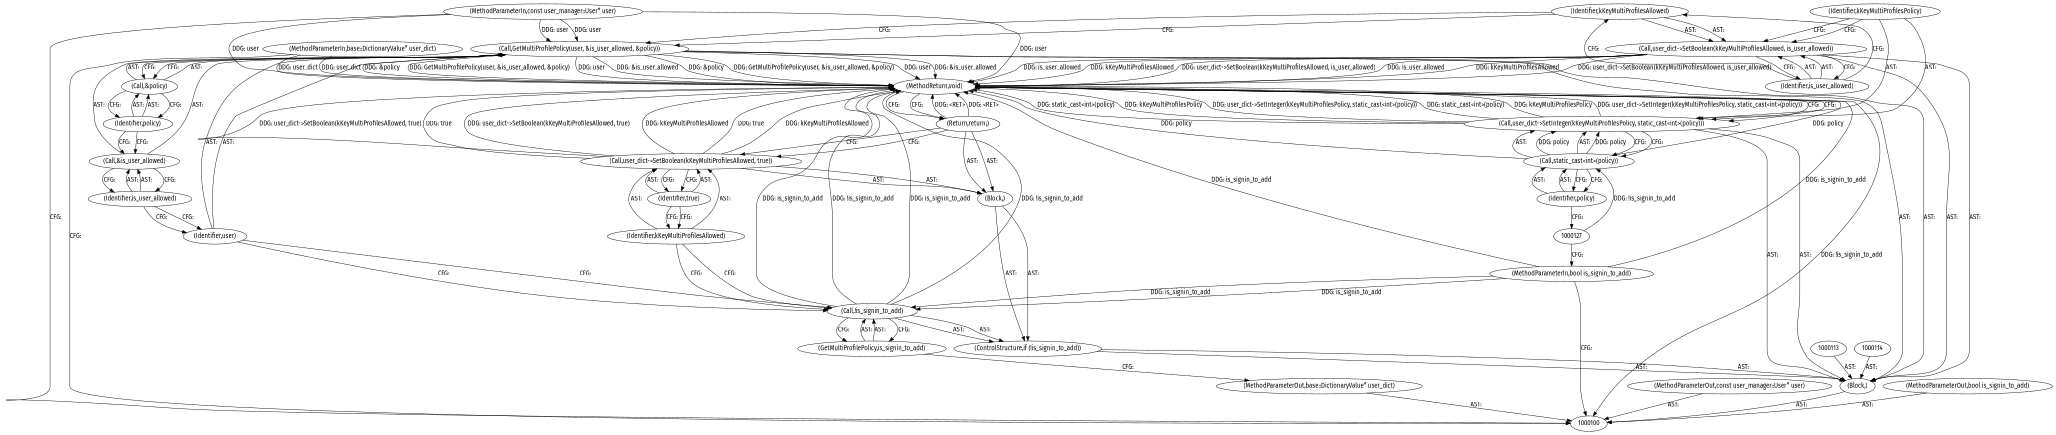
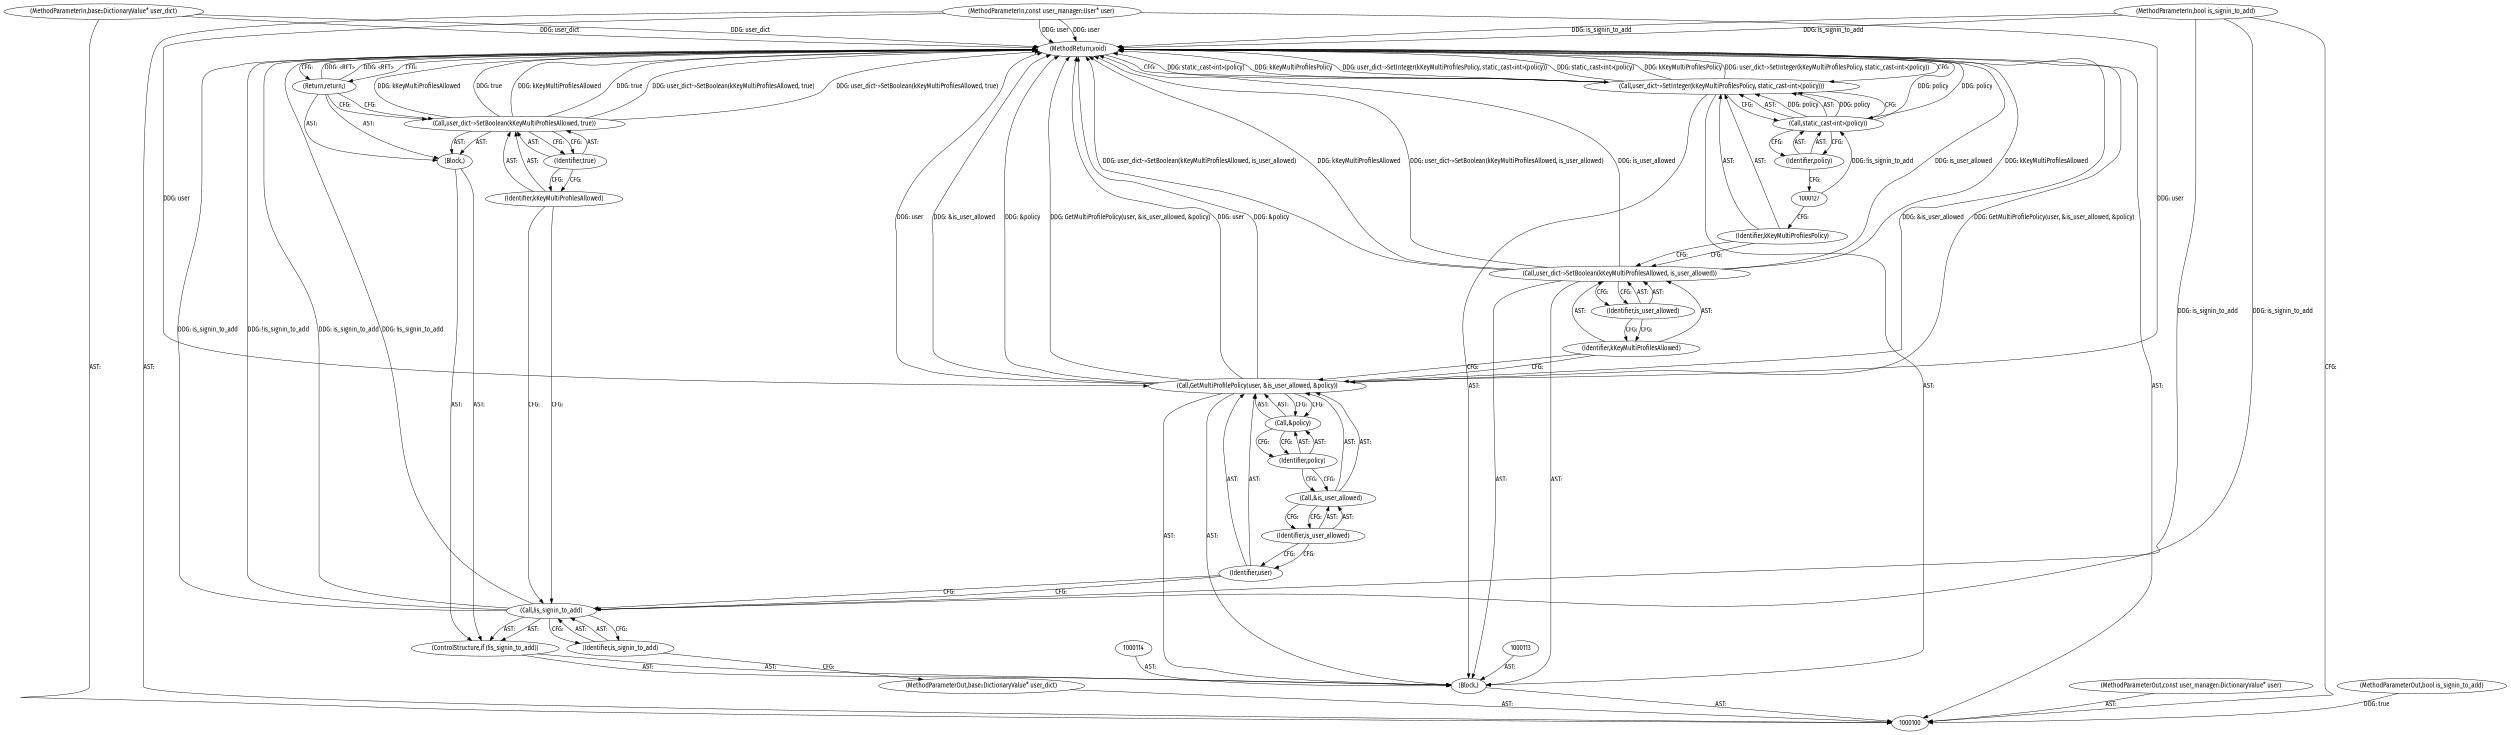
  digraph {
    fontname="Fira Sans"
    node [fontname="Fira Sans"]
    edge [fontname="Fira Sans"]
    n1 [label="(MethodReturn,void)"]
    n2 [label="(Call,user_dict->SetInteger(kKeyMultiProfilesPolicy, static_cast<int>(policy)))"]
    n3 [label="(Return,return;)"]
    1000100
    n5 [label="(Block,)"]
    n6 [label="(Call,static_cast<int>(policy))"]
    n7 [label="(Block,)"]
    n8 [label="(Call,user_dict->SetBoolean(kKeyMultiProfilesAllowed, true))"]
    n9 [label="(Call,GetMultiProfilePolicy(user, &is_user_allowed, &policy))"]
    n10 [label="(Call,&policy)"]
    n11 [label="(Identifier,policy)"]
    n12 [label="(Identifier,user)"]
    n13 [label="(Call,!is_signin_to_add)"]
    n14 [label="(ControlStructure,if (!is_signin_to_add))"]
-   n15 [label="(GetMultiProfilePolicy,is_signin_to_add)"]
+   n15 [label="(Identifier,is_signin_to_add)"]
    n16 [label="(Call,&is_user_allowed)"]
    n17 [label="(Identifier,is_user_allowed)"]
    n18 [label="(Call,user_dict->SetBoolean(kKeyMultiProfilesAllowed, is_user_allowed))"]
    n19 [label="(Identifier,is_user_allowed)"]
    n20 [label="(Identifier,kKeyMultiProfilesAllowed)"]
    n21 [label="(Identifier,policy)"]
    n22 [label="(Identifier,kKeyMultiProfilesPolicy)"]
    1000127
    n24 [label="(MethodParameterIn,const user_manager::User* user)"]
-   n25 [label="(MethodParameterOut,const user_manager::User* user)"]
+   n25 [label="(MethodParameterOut,const user_manager::DictionaryValue* user)"]
    n26 [label="(MethodParameterIn,base::DictionaryValue* user_dict)"]
    n27 [label="(MethodParameterOut,base::DictionaryValue* user_dict)"]
    n28 [label="(MethodParameterIn,bool is_signin_to_add)"]
    n29 [label="(MethodParameterOut,bool is_signin_to_add)"]
    n30 [label="(Identifier,kKeyMultiProfilesAllowed)"]
    n31 [label="(Identifier,true)"]
    1000113
    1000114
    n1 -> n2 [label="CFG: "]
    n1 -> n2 [label="CFG: "]
    n1 -> n3 [label="CFG: "]
    n1 -> n3 [label="CFG: "]
-   n1 -> 1000100 [label="DDG: !is_signin_to_add"]
+   n1 -> 1000100 [label="AST: "]
    n2 -> n1 [label="DDG: static_cast<int>(policy)"]
    n2 -> n1 [label="DDG: kKeyMultiProfilesPolicy"]
    n2 -> n1 [label="DDG: user_dict->SetInteger(kKeyMultiProfilesPolicy, static_cast<int>(policy))"]
    n2 -> n1 [label="DDG: static_cast<int>(policy)"]
    n2 -> n1 [label="DDG: kKeyMultiProfilesPolicy"]
    n2 -> n1 [label="DDG: user_dict->SetInteger(kKeyMultiProfilesPolicy, static_cast<int>(policy))"]
    n2 -> n5 [label="AST: "]
    n2 -> n5 [label="AST: "]
    n2 -> n6 [label="CFG: "]
    n2 -> n6 [label="CFG: "]
    n3 -> n1 [label="DDG: <RET>"]
    n3 -> n1 [label="DDG: <RET>"]
    n3 -> n7 [label="AST: "]
    n3 -> n7 [label="AST: "]
    n3 -> n8 [label="CFG: "]
    n3 -> n8 [label="CFG: "]
    n5 -> 1000100 [label="AST: "]
    n6 -> n1 [label="DDG: policy"]
    n6 -> n1 [label="DDG: policy"]
    n6 -> n2 [label="AST: "]
    n6 -> n2 [label="DDG: policy"]
    n6 -> n2 [label="AST: "]
    n6 -> n2 [label="DDG: policy"]
    n6 -> n21 [label="CFG: "]
    n6 -> n21 [label="CFG: "]
    n7 -> n14 [label="AST: "]
    n7 -> n14 [label="AST: "]
    n8 -> n1 [label="DDG: kKeyMultiProfilesAllowed"]
    n8 -> n1 [label="DDG: true"]
    n8 -> n1 [label="DDG: user_dict->SetBoolean(kKeyMultiProfilesAllowed, true)"]
    n8 -> n1 [label="DDG: kKeyMultiProfilesAllowed"]
    n8 -> n1 [label="DDG: true"]
    n8 -> n1 [label="DDG: user_dict->SetBoolean(kKeyMultiProfilesAllowed, true)"]
    n8 -> n7 [label="AST: "]
    n8 -> n7 [label="AST: "]
    n8 -> n31 [label="CFG: "]
    n8 -> n31 [label="CFG: "]
    n9 -> n1 [label="DDG: &is_user_allowed"]
    n9 -> n1 [label="DDG: &policy"]
    n9 -> n1 [label="DDG: GetMultiProfilePolicy(user, &is_user_allowed, &policy)"]
    n9 -> n1 [label="DDG: user"]
    n9 -> n1 [label="DDG: &is_user_allowed"]
    n9 -> n1 [label="DDG: &policy"]
    n9 -> n1 [label="DDG: GetMultiProfilePolicy(user, &is_user_allowed, &policy)"]
    n9 -> n1 [label="DDG: user"]
    n9 -> n5 [label="AST: "]
    n9 -> n5 [label="AST: "]
    n9 -> n10 [label="CFG: "]
    n9 -> n10 [label="CFG: "]
    n10 -> n9 [label="AST: "]
    n10 -> n9 [label="AST: "]
    n10 -> n11 [label="CFG: "]
    n10 -> n11 [label="CFG: "]
    n11 -> n10 [label="AST: "]
    n11 -> n10 [label="AST: "]
    n11 -> n16 [label="CFG: "]
    n11 -> n16 [label="CFG: "]
    n12 -> n9 [label="AST: "]
    n12 -> n9 [label="AST: "]
    n12 -> n13 [label="CFG: "]
    n12 -> n13 [label="CFG: "]
    n13 -> n1 [label="DDG: is_signin_to_add"]
    n13 -> n1 [label="DDG: !is_signin_to_add"]
    n13 -> n1 [label="DDG: is_signin_to_add"]
    n13 -> n1 [label="DDG: !is_signin_to_add"]
    n13 -> n14 [label="AST: "]
    n13 -> n14 [label="AST: "]
    n13 -> n15 [label="CFG: "]
    n13 -> n15 [label="CFG: "]
    n14 -> n5 [label="AST: "]
    n14 -> n5 [label="AST: "]
    n15 -> n13 [label="AST: "]
    n15 -> n13 [label="AST: "]
    n15 -> n27 [label="CFG: "]
    n16 -> n9 [label="AST: "]
    n16 -> n9 [label="AST: "]
    n16 -> n17 [label="CFG: "]
    n16 -> n17 [label="CFG: "]
    n17 -> n12 [label="CFG: "]
    n17 -> n12 [label="CFG: "]
    n17 -> n16 [label="AST: "]
    n17 -> n16 [label="AST: "]
    n18 -> n1 [label="DDG: is_user_allowed"]
    n18 -> n1 [label="DDG: kKeyMultiProfilesAllowed"]
    n18 -> n1 [label="DDG: user_dict->SetBoolean(kKeyMultiProfilesAllowed, is_user_allowed)"]
    n18 -> n1 [label="DDG: is_user_allowed"]
    n18 -> n1 [label="DDG: kKeyMultiProfilesAllowed"]
    n18 -> n1 [label="DDG: user_dict->SetBoolean(kKeyMultiProfilesAllowed, is_user_allowed)"]
    n18 -> n5 [label="AST: "]
    n18 -> n5 [label="AST: "]
    n18 -> n19 [label="CFG: "]
    n18 -> n19 [label="CFG: "]
    n19 -> n18 [label="AST: "]
    n19 -> n18 [label="AST: "]
    n19 -> n20 [label="CFG: "]
    n19 -> n20 [label="CFG: "]
    n20 -> n9 [label="CFG: "]
    n20 -> n9 [label="CFG: "]
    n20 -> n18 [label="AST: "]
    n20 -> n18 [label="AST: "]
    n21 -> n6 [label="AST: "]
    n21 -> n6 [label="AST: "]
    n21 -> 1000127 [label="CFG: "]
    n22 -> n2 [label="AST: "]
    n22 -> n2 [label="AST: "]
    n22 -> n18 [label="CFG: "]
    n22 -> n18 [label="CFG: "]
    1000127 -> n6 [label="DDG: !is_signin_to_add"]
-   1000127 -> n28 [label="CFG: "]
+   1000127 -> n22 [label="CFG: "]
    n24 -> n1 [label="DDG: user"]
    n24 -> n1 [label="DDG: user"]
-   n24 -> 1000100 [label="CFG: "]
+   n24 -> 1000100 [label="AST: "]
    n24 -> n9 [label="DDG: user"]
    n24 -> n9 [label="DDG: user"]
    n25 -> 1000100 [label="AST: "]
    n26 -> n1 [label="DDG: user_dict"]
    n26 -> n1 [label="DDG: user_dict"]
-   n26 -> 1000100 [label="CFG: "]
+   n26 -> 1000100 [label="AST: "]
    n27 -> 1000100 [label="AST: "]
    n28 -> n1 [label="DDG: is_signin_to_add"]
    n28 -> n1 [label="DDG: is_signin_to_add"]
    n28 -> 1000100 [label="CFG: "]
    n28 -> n13 [label="DDG: is_signin_to_add"]
    n28 -> n13 [label="DDG: is_signin_to_add"]
-   n29 -> 1000100 [label="AST: "]
+   n29 -> 1000100 [label="DDG: true"]
    n30 -> n8 [label="AST: "]
    n30 -> n8 [label="AST: "]
    n30 -> n13 [label="CFG: "]
    n30 -> n13 [label="CFG: "]
    n31 -> n8 [label="AST: "]
    n31 -> n8 [label="AST: "]
    n31 -> n30 [label="CFG: "]
    n31 -> n30 [label="CFG: "]
    1000113 -> n5 [label="AST: "]
    1000114 -> n5 [label="AST: "]
  }
